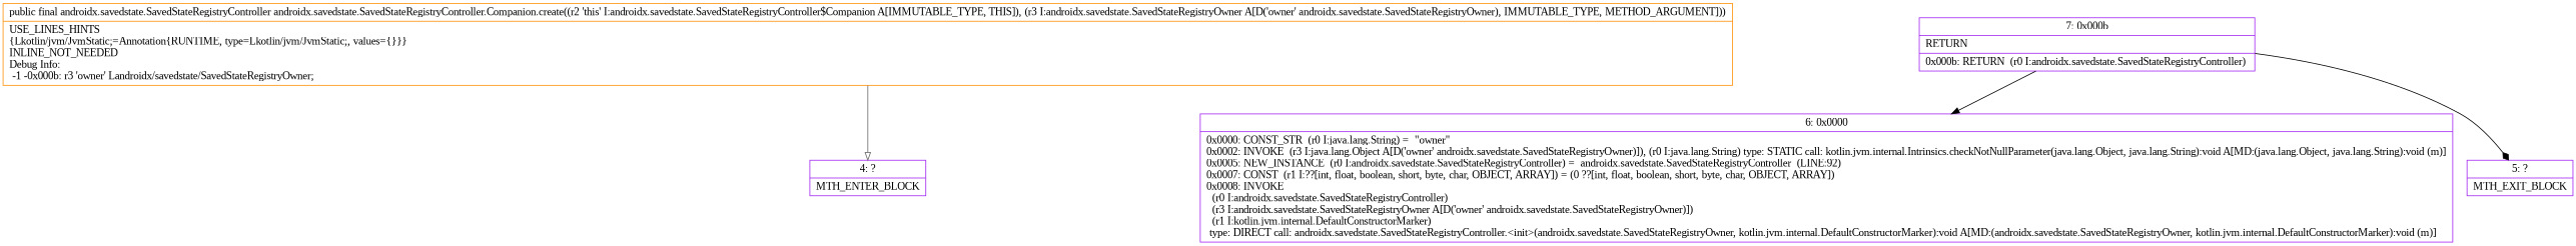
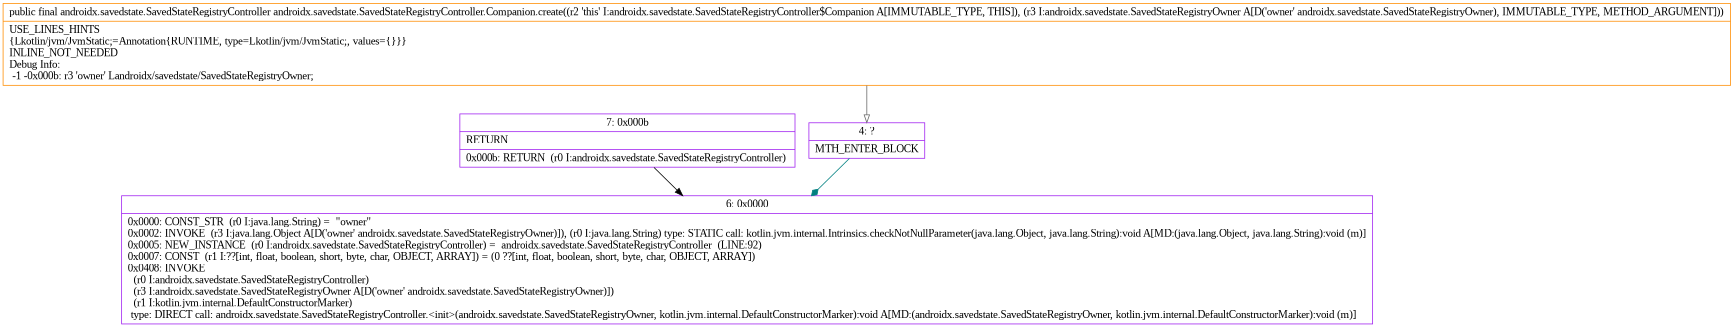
  digraph {
    fontname="Liberation Serif"
    node [color=purple fontname="Liberation Serif" shape=record]
    edge [arrowhead=diamond color=black fontname="Liberation Serif"]
    n1 [label="{4\:\ ?|MTH_ENTER_BLOCK\l}"]
-   n2 [label="{6\:\ 0x0000|0x0000: CONST_STR  (r0 I:java.lang.String) =  \"owner\" \l0x0002: INVOKE  (r3 I:java.lang.Object A[D('owner' androidx.savedstate.SavedStateRegistryOwner)]), (r0 I:java.lang.String) type: STATIC call: kotlin.jvm.internal.Intrinsics.checkNotNullParameter(java.lang.Object, java.lang.String):void A[MD:(java.lang.Object, java.lang.String):void (m)]\l0x0005: NEW_INSTANCE  (r0 I:androidx.savedstate.SavedStateRegistryController) =  androidx.savedstate.SavedStateRegistryController  (LINE:92)\l0x0007: CONST  (r1 I:??[int, float, boolean, short, byte, char, OBJECT, ARRAY]) = (0 ??[int, float, boolean, short, byte, char, OBJECT, ARRAY]) \l0x0008: INVOKE  \l  (r0 I:androidx.savedstate.SavedStateRegistryController)\l  (r3 I:androidx.savedstate.SavedStateRegistryOwner A[D('owner' androidx.savedstate.SavedStateRegistryOwner)])\l  (r1 I:kotlin.jvm.internal.DefaultConstructorMarker)\l type: DIRECT call: androidx.savedstate.SavedStateRegistryController.\<init\>(androidx.savedstate.SavedStateRegistryOwner, kotlin.jvm.internal.DefaultConstructorMarker):void A[MD:(androidx.savedstate.SavedStateRegistryOwner, kotlin.jvm.internal.DefaultConstructorMarker):void (m)]\l}"]
+   n2 [label="{6\:\ 0x0000|0x0000: CONST_STR  (r0 I:java.lang.String) =  \"owner\" \l0x0002: INVOKE  (r3 I:java.lang.Object A[D('owner' androidx.savedstate.SavedStateRegistryOwner)]), (r0 I:java.lang.String) type: STATIC call: kotlin.jvm.internal.Intrinsics.checkNotNullParameter(java.lang.Object, java.lang.String):void A[MD:(java.lang.Object, java.lang.String):void (m)]\l0x0005: NEW_INSTANCE  (r0 I:androidx.savedstate.SavedStateRegistryController) =  androidx.savedstate.SavedStateRegistryController  (LINE:92)\l0x0007: CONST  (r1 I:??[int, float, boolean, short, byte, char, OBJECT, ARRAY]) = (0 ??[int, float, boolean, short, byte, char, OBJECT, ARRAY]) \l0x0408: INVOKE  \l  (r0 I:androidx.savedstate.SavedStateRegistryController)\l  (r3 I:androidx.savedstate.SavedStateRegistryOwner A[D('owner' androidx.savedstate.SavedStateRegistryOwner)])\l  (r1 I:kotlin.jvm.internal.DefaultConstructorMarker)\l type: DIRECT call: androidx.savedstate.SavedStateRegistryController.\<init\>(androidx.savedstate.SavedStateRegistryOwner, kotlin.jvm.internal.DefaultConstructorMarker):void A[MD:(androidx.savedstate.SavedStateRegistryOwner, kotlin.jvm.internal.DefaultConstructorMarker):void (m)]\l}"]
    n3 [label="{7\:\ 0x000b|RETURN\l|0x000b: RETURN  (r0 I:androidx.savedstate.SavedStateRegistryController) \l}"]
-   n4 [label="{5\:\ ?|MTH_EXIT_BLOCK\l}"]
    n5 [color=darkorange label="{public final androidx.savedstate.SavedStateRegistryController androidx.savedstate.SavedStateRegistryController.Companion.create((r2 'this' I:androidx.savedstate.SavedStateRegistryController$Companion A[IMMUTABLE_TYPE, THIS]), (r3 I:androidx.savedstate.SavedStateRegistryOwner A[D('owner' androidx.savedstate.SavedStateRegistryOwner), IMMUTABLE_TYPE, METHOD_ARGUMENT]))  | USE_LINES_HINTS\l\{Lkotlin\/jvm\/JvmStatic;=Annotation\{RUNTIME, type=Lkotlin\/jvm\/JvmStatic;, values=\{\}\}\}\lINLINE_NOT_NEEDED\lDebug Info:\l  \-1 \-0x000b: r3 'owner' Landroidx\/savedstate\/SavedStateRegistryOwner;\l}"]
+   n1 -> n2 [color=teal]
    n3 -> n2 [arrowhead=normal]
-   n3 -> n4
    n5 -> n1 [arrowhead=onormal color=gray40]
  }
